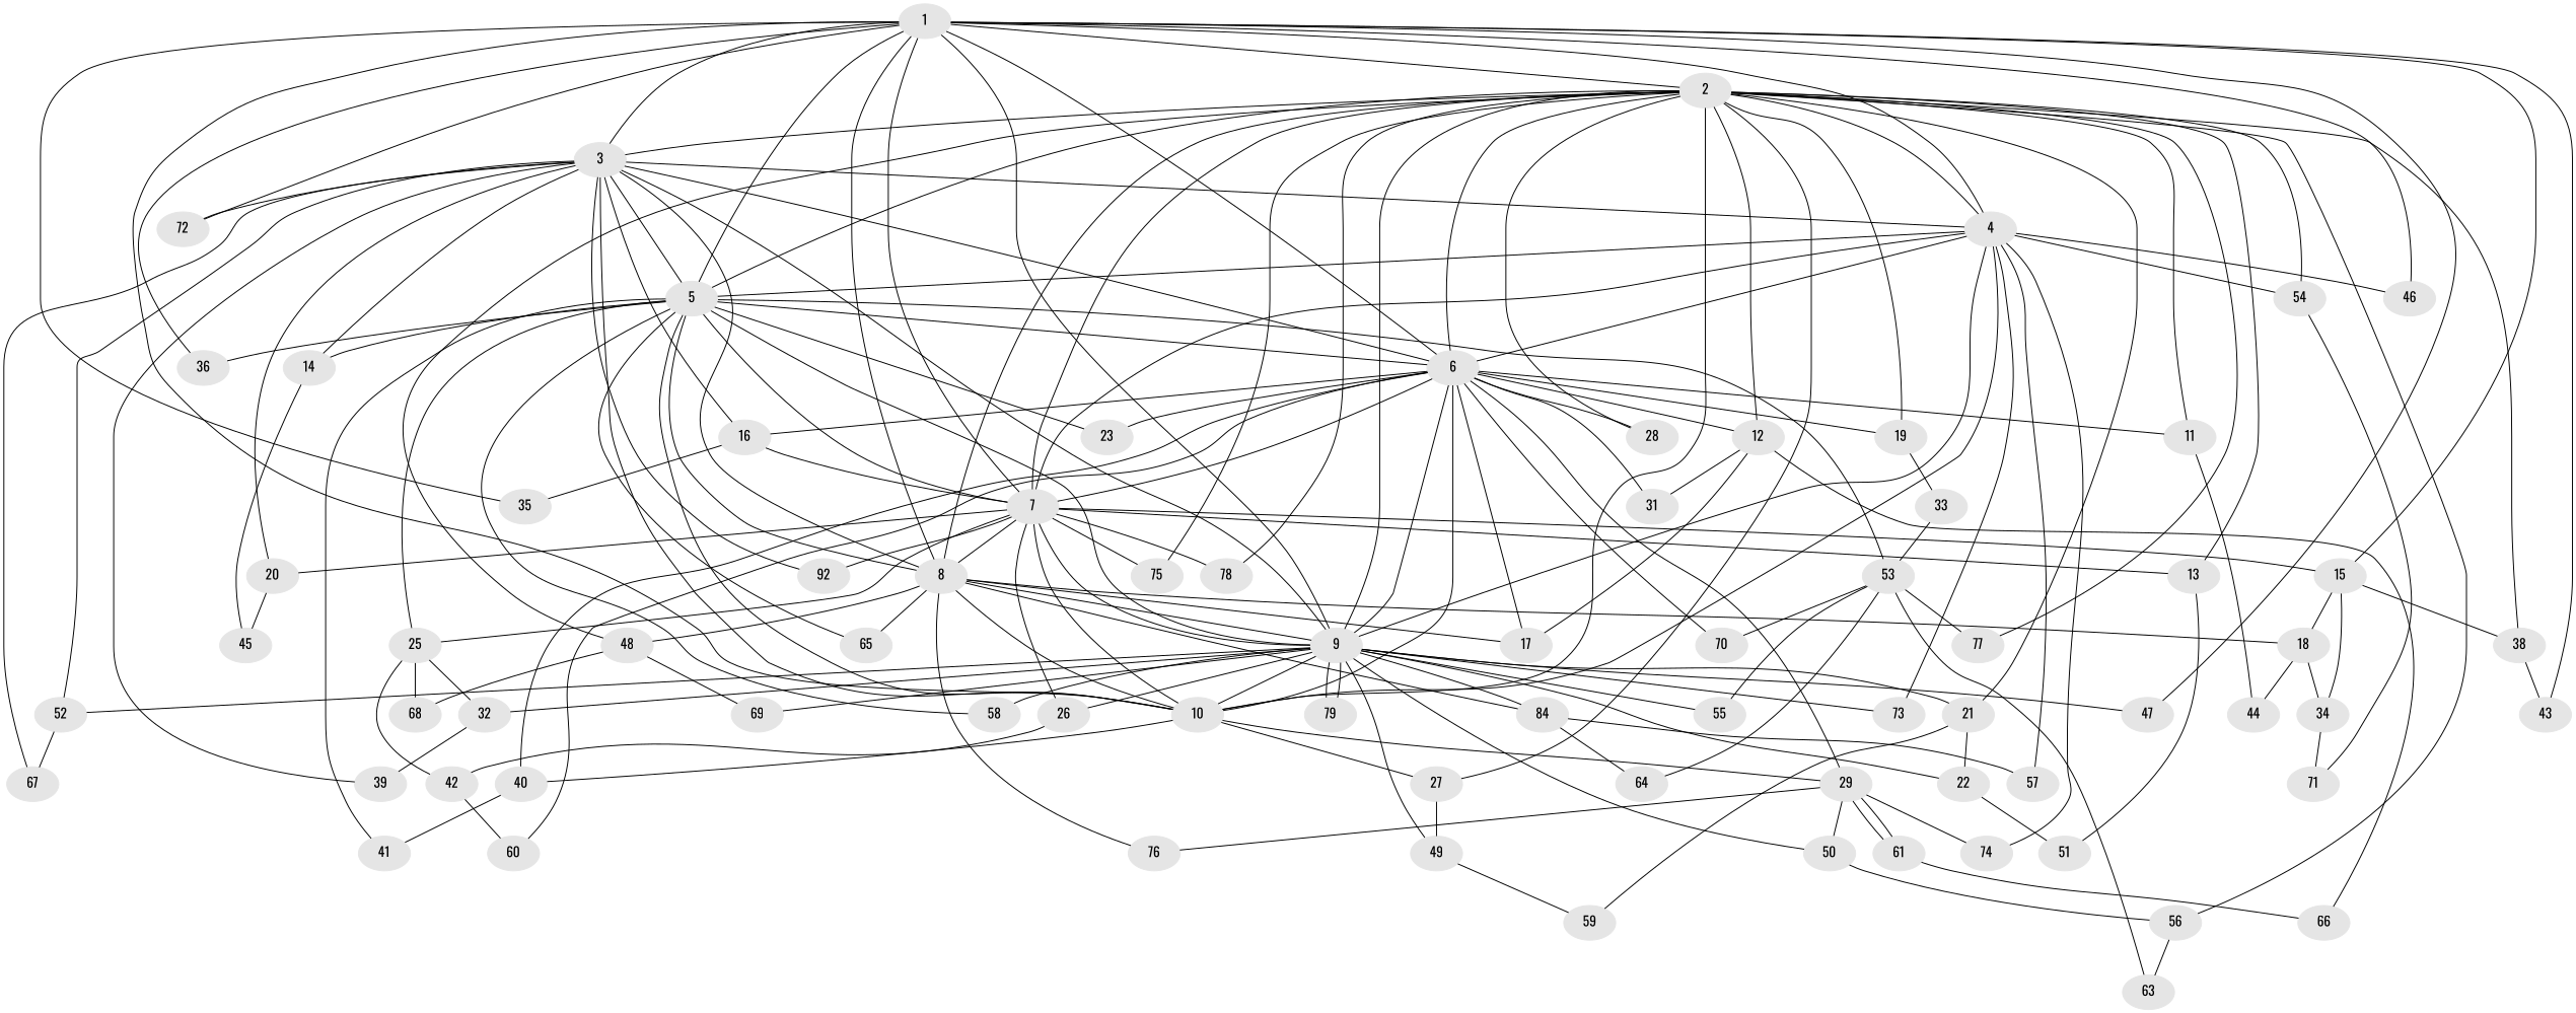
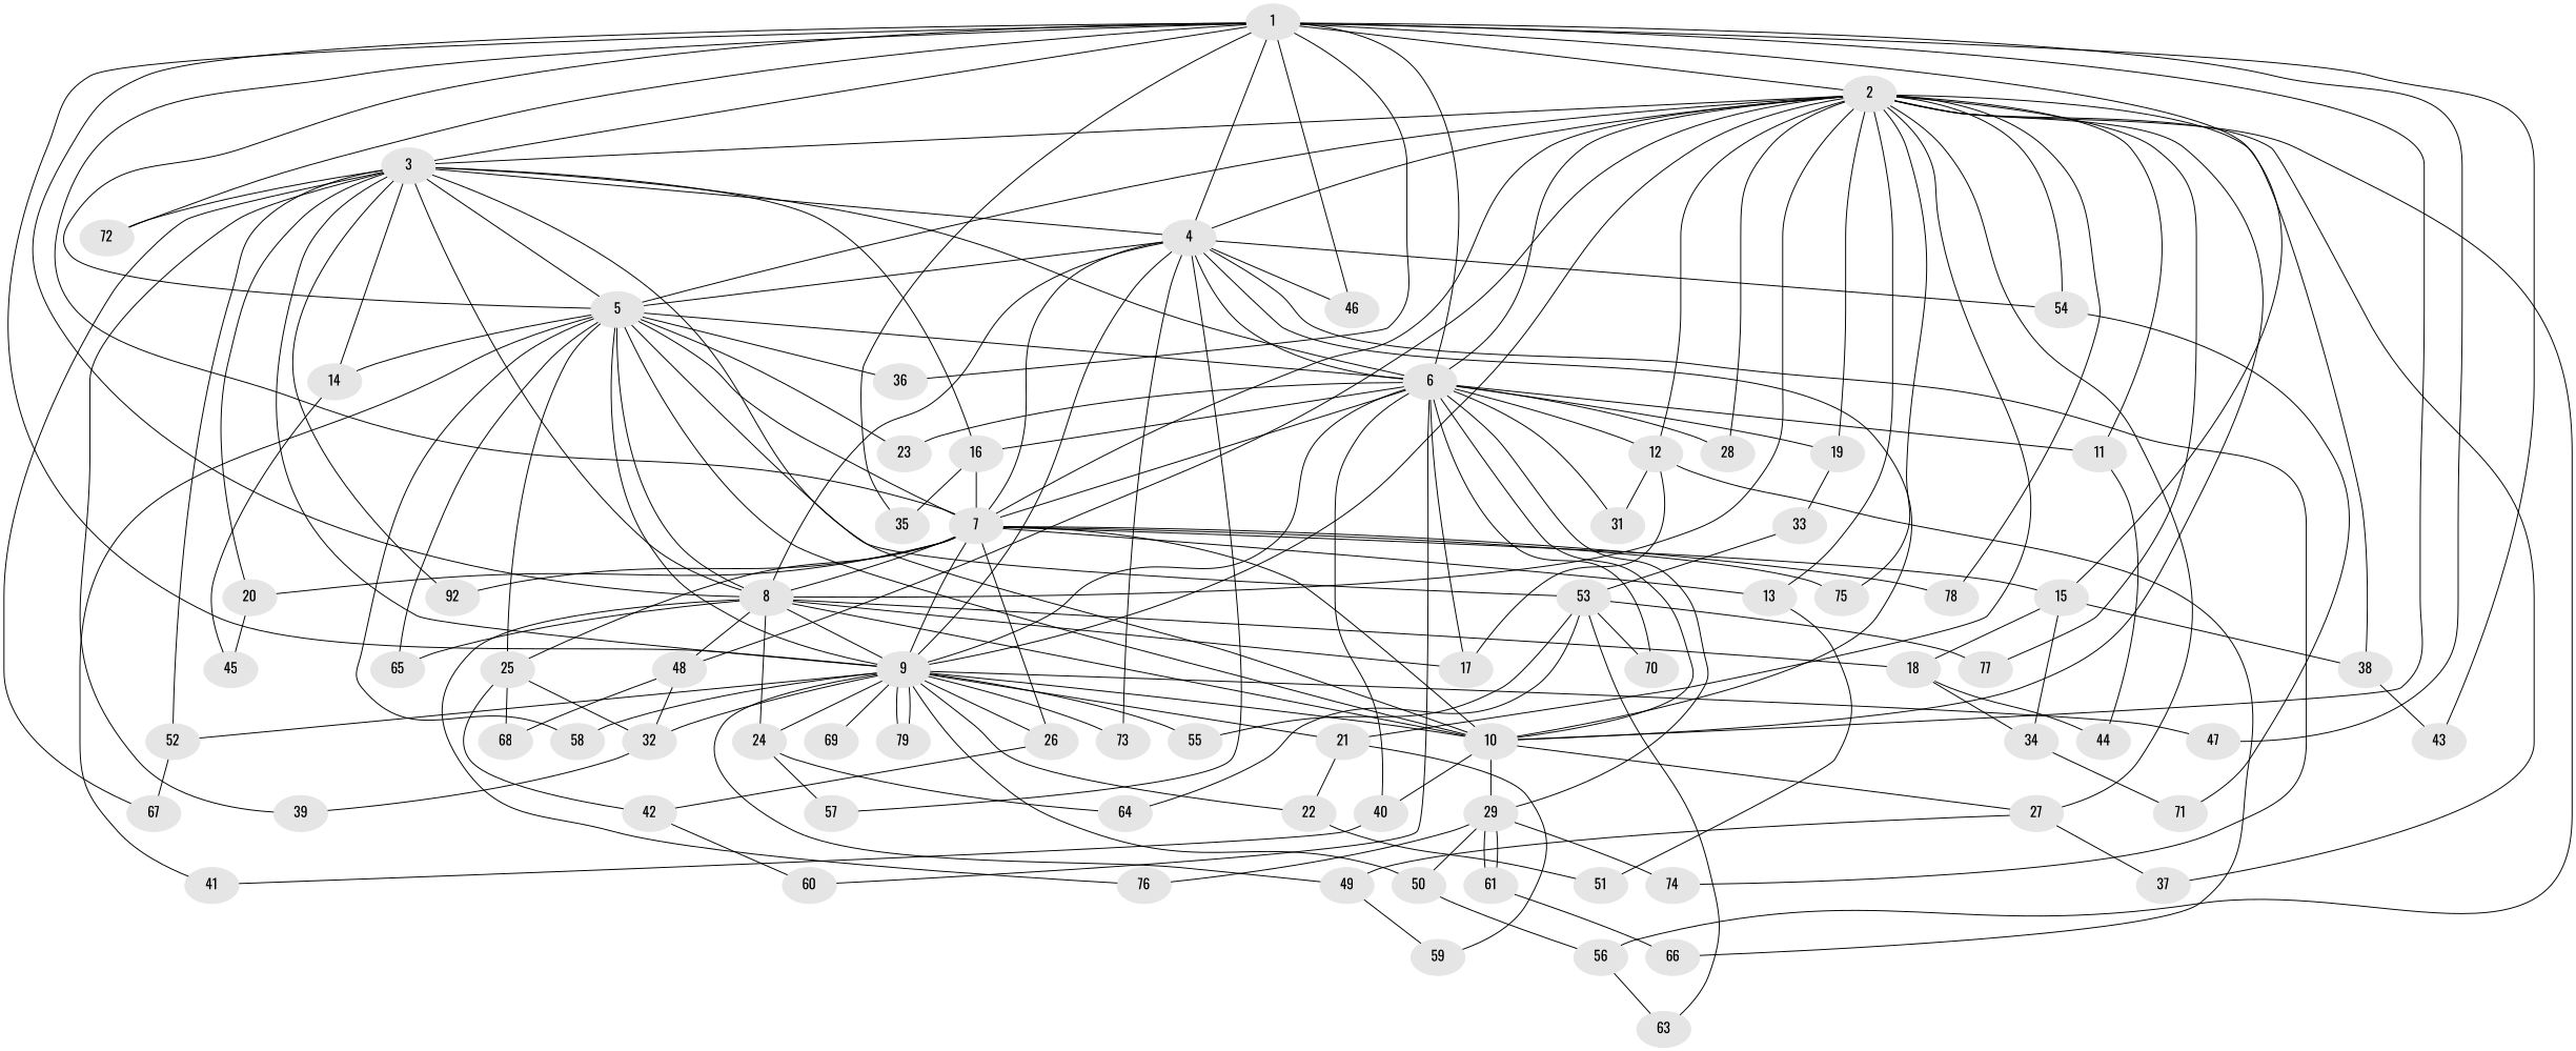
  graph {
    fontname=Oswald
    node [color=gray90 fontname=Oswald style=filled]
    edge [fontname=Oswald]
    1
    2
    3
    4
    5
    6
    7
    8
    9
    10
    15
    35
    36
    43
    46
    47
    72
    11
    12
    13
    19
    21
    27
    28
+   37
    38
    48
    54
    56
    75
    77
    78
    14
    16
    20
    39
    52
    n38 [label=92]
    67
    57
    73
    74
    23
    25
    41
    53
    58
    65
    29
    31
    40
    60
    70
    17
    26
    18
-   24 [label=84]
+   24
    76
    22
    32
    49
    50
    55
    69
    79
    34
    44
    66
    51
    33
    59
    68
    71
    63
    45
    42
    64
    61
    1 -- 2
    1 -- 3
    1 -- 4
    1 -- 5
    1 -- 6
    1 -- 7
    1 -- 8
    1 -- 9
    1 -- 10
    1 -- 15
    1 -- 35
    1 -- 36
    1 -- 43
    1 -- 46
    1 -- 47
    1 -- 72
    2 -- 3
    2 -- 4
    2 -- 5
    2 -- 6
    2 -- 7
    2 -- 8
    2 -- 9
    2 -- 10
    2 -- 11
    2 -- 12
    2 -- 13
    2 -- 19
    2 -- 21
    2 -- 27
    2 -- 28
+   2 -- 37
    2 -- 38
    2 -- 48
    2 -- 54
    2 -- 56
    2 -- 75
    2 -- 77
    2 -- 78
    3 -- 4
    3 -- 5
    3 -- 6
    3 -- 8
    3 -- 9
    3 -- 10
    3 -- 72
    3 -- 14
    3 -- 16
    3 -- 20
    3 -- 39
    3 -- 52
    3 -- n38
    3 -- 67
    4 -- 5
    4 -- 6
    4 -- 7
+   4 -- 8
    4 -- 9
    4 -- 10
    4 -- 46
    4 -- 54
    4 -- 57
    4 -- 73
    4 -- 74
    5 -- 6
    5 -- 7
    5 -- 8
    5 -- 9
    5 -- 10
    5 -- 36
    5 -- 14
    5 -- 23
    5 -- 25
    5 -- 41
    5 -- 53
    5 -- 58
    5 -- 65
    6 -- 7
    6 -- 9
    6 -- 10
    6 -- 11
    6 -- 12
    6 -- 19
    6 -- 28
    6 -- 16
    6 -- 23
    6 -- 29
    6 -- 31
    6 -- 40
    6 -- 60
    6 -- 70
    6 -- 17
    7 -- 8
    7 -- 9
    7 -- 10
    7 -- 15
    7 -- 13
    7 -- 75
    7 -- 78
    7 -- 20
    7 -- n38
    7 -- 25
    7 -- 26
    8 -- 9
    8 -- 10
    8 -- 48
    8 -- 65
    8 -- 17
    8 -- 18
    8 -- 24
    8 -- 76
    9 -- 10
    9 -- 47
    9 -- 21
    9 -- 52
    9 -- 73
    9 -- 58
    9 -- 26
    9 -- 24
    9 -- 22
    9 -- 32
    9 -- 49
    9 -- 50
    9 -- 55
    9 -- 69
    9 -- 79
    9 -- 79
    10 -- 27
    10 -- 29
    10 -- 40
    15 -- 38
    15 -- 18
    15 -- 34
    11 -- 44
    12 -- 31
    12 -- 17
    12 -- 66
    13 -- 51
    19 -- 33
    21 -- 22
    21 -- 59
+   27 -- 37
    27 -- 49
    38 -- 43
-   48 -- 69
+   48 -- 32
    48 -- 68
    54 -- 71
    56 -- 63
    14 -- 45
    16 -- 7
    16 -- 35
    20 -- 45
    52 -- 67
    25 -- 32
    25 -- 68
    25 -- 42
    53 -- 77
    53 -- 70
    53 -- 55
    53 -- 63
    53 -- 64
    29 -- 74
    29 -- 76
    29 -- 50
    29 -- 61
    29 -- 61
    40 -- 41
    26 -- 42
    18 -- 34
    18 -- 44
    24 -- 57
    24 -- 64
    22 -- 51
    32 -- 39
    49 -- 59
    50 -- 56
    34 -- 71
    33 -- 53
    42 -- 60
    61 -- 66
  }
